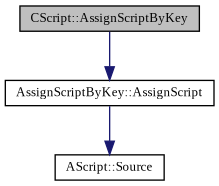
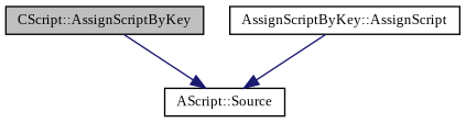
  digraph {
    fontname="Liberation Serif"
    rankdir=TB
    node [color=black fillcolor=white fontname="Liberation Serif" fontsize=10 shape=record style=filled]
    edge [color=midnightblue fontname="Liberation Serif" fontsize=10 labelfontname=Helvetica labelfontsize=10 style=solid]
    n1 [fillcolor=grey75 fontcolor=black height=0.2 label="CScript::AssignScriptByKey" width=0.4]
    n2 [height=0.2 label="AssignScriptByKey::AssignScript" width=0.4]
    n3 [height=0.2 label="AScript::Source" width=0.4]
-   n1 -> n2
+   n1 -> n3
    n2 -> n3
  }
